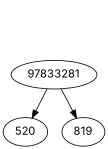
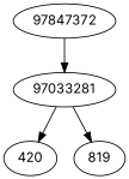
  strict digraph {
    fontname=Inter
    node [fontname=Inter]
    edge [fontname=Inter]
-   97833281
-   520
+   97833281 [label=97033281]
+   520 [label=420]
    n3 [label=819]
+   97847372
    97833281 -> 520
    97833281 -> n3
+   97847372 -> 97833281
  }
